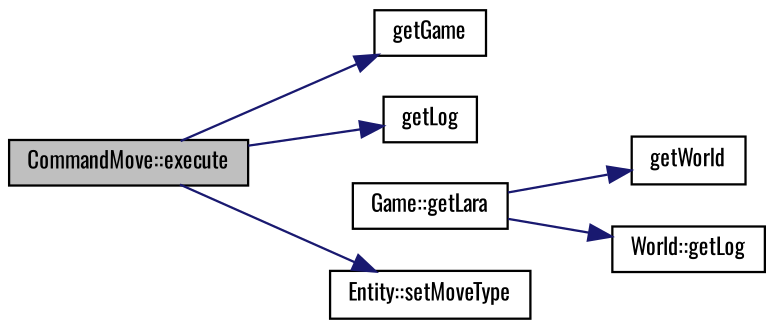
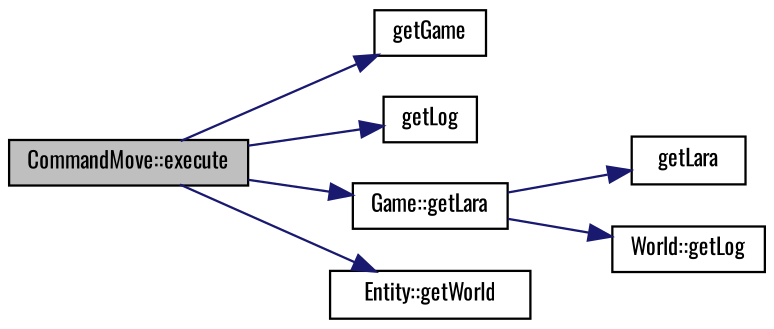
  digraph {
    fontname=Oswald
    rankdir=LR
    node [color=black fillcolor=white fontname=Oswald fontsize=10 shape=record style=filled]
    edge [color=midnightblue fontname=Oswald fontsize=10 labelfontname=Helvetica labelfontsize=10 style=solid]
    n1 [fillcolor=grey75 fontcolor=black height=0.2 label="CommandMove::execute" width=0.4]
    n2 [height=0.2 label=getGame width=0.4]
    n3 [height=0.2 label=getLog width=0.4]
    n4 [height=0.2 label="Game::getLara" width=0.4]
-   n5 [height=0.2 label="Entity::setMoveType" width=0.4]
-   n6 [height=0.2 label=getWorld width=0.4]
+   n5 [height=0.2 label="Entity::getWorld" width=0.4]
+   n6 [height=0.2 label=getLara width=0.4]
    n7 [height=0.2 label="World::getLog" width=0.4]
    n1 -> n2
    n1 -> n3
+   n1 -> n4
    n1 -> n5
    n4 -> n6
    n4 -> n7
  }
